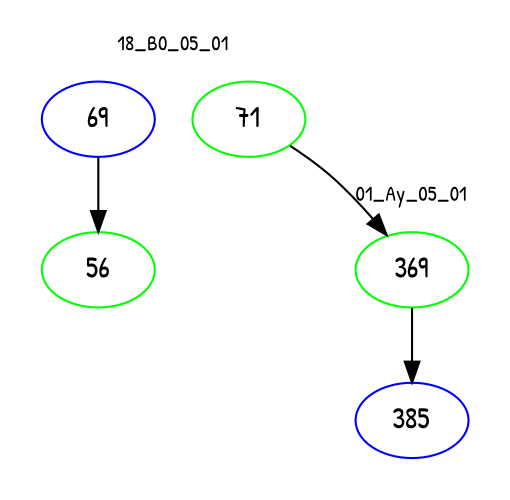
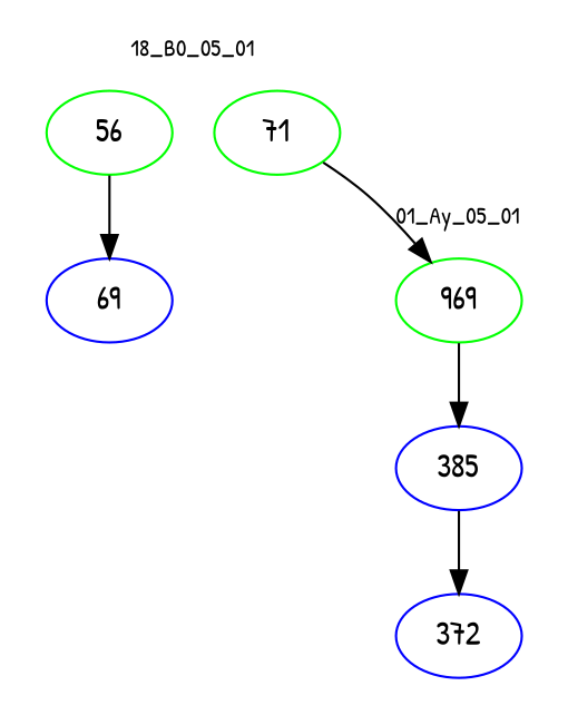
  digraph {
    fontname="Patrick Hand"
    node [color=green fontname="Patrick Hand"]
    edge [color=black fontname="Patrick Hand"]
-   n1 [label=369]
+   n1 [label=969]
    n2 [color=blue label=385]
+   n3 [color=blue label=372]
    n4 [label=71]
    n5 [color=blue label=69]
    n6 [label=56]
    subgraph cluster_1 {
      color=white
      fontsize=10
      label="01_Ay_05_01"
      n1
      n2
+     n3
    }
    subgraph cluster_2 {
      color=white
      fontsize=10
      label="18_B0_05_01"
      n4
      n5
      n6
    }
    n1 -> n2
+   n2 -> n3
    n4 -> n1
-   n5 -> n6
+   n6 -> n5
  }
